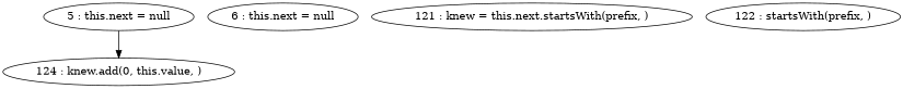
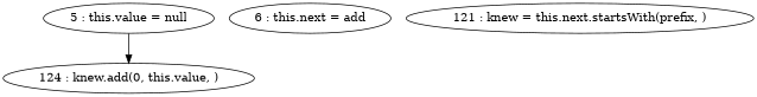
  digraph {
-   "5 : this.value = null" [label="5 : this.next = null"]
+   "5 : this.value = null"
    "124 : knew.add(0, this.value, )"
-   "6 : this.next = null"
+   "6 : this.next = null" [label="6 : this.next = add"]
    "121 : knew = this.next.startsWith(prefix, )"
-   "122 : startsWith(prefix, )"
    "5 : this.value = null" -> "124 : knew.add(0, this.value, )"
  }
